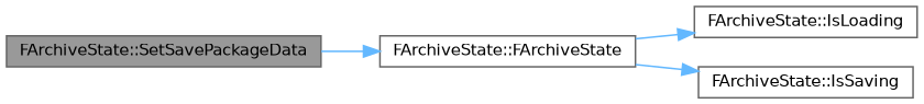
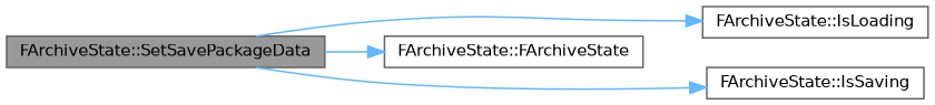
  digraph {
    rankdir=LR
    node [color=grey40 fillcolor=white fontname=Helvetica fontsize=10 shape=box style=filled]
    edge [color=steelblue1 fontname=Helvetica fontsize=10 labelfontname=Helvetica labelfontsize=10 style=solid]
    n1 [color=gray40 fillcolor=grey60 fontcolor=black height=0.2 label="FArchiveState::SetSavePackageData" width=0.4]
    n2 [height=0.2 label="FArchiveState::IsLoading" width=0.4]
    n3 [height=0.2 label="FArchiveState::IsSaving" width=0.4]
    n4 [height=0.2 label="FArchiveState::FArchiveState" width=0.4]
-   n4 -> n2
-   n4 -> n3
+   n1 -> n2
+   n1 -> n3
    n1 -> n4
  }
